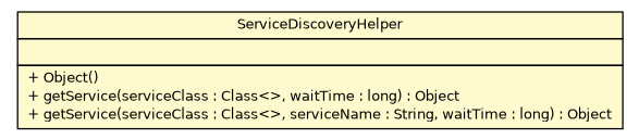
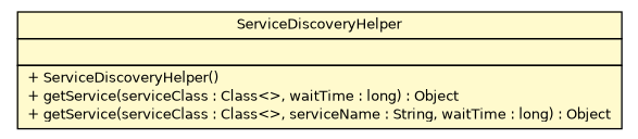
  digraph {
    nodesep=0.25
    ranksep=0.5
-   n1 [fontcolor=black fontname=Helvetica fontsize=10.0 label=<<table title="sorcer.core.provider.cataloger.ServiceDiscoveryHelper" border="0" cellborder="1" cellspacing="0" cellpadding="2" port="p" bgcolor="lemonChiffon" href="./ServiceDiscoveryHelper.html"> 		<tr><td><table border="0" cellspacing="0" cellpadding="1"> <tr><td align="center" balign="center"> ServiceDiscoveryHelper </td></tr> 		</table></td></tr> 		<tr><td><table border="0" cellspacing="0" cellpadding="1"> <tr><td align="left" balign="left">  </td></tr> 		</table></td></tr> 		<tr><td><table border="0" cellspacing="0" cellpadding="1"> <tr><td align="left" balign="left"> + Object() </td></tr> <tr><td align="left" balign="left"> + getService(serviceClass : Class&lt;&gt;, waitTime : long) : Object </td></tr> <tr><td align="left" balign="left"> + getService(serviceClass : Class&lt;&gt;, serviceName : String, waitTime : long) : Object </td></tr> 		</table></td></tr> 		</table>> shape=plaintext]
+   n1 [fontcolor=black fontname=Helvetica fontsize=10.0 label=<<table title="sorcer.core.provider.cataloger.ServiceDiscoveryHelper" border="0" cellborder="1" cellspacing="0" cellpadding="2" port="p" bgcolor="lemonChiffon" href="./ServiceDiscoveryHelper.html"> 		<tr><td><table border="0" cellspacing="0" cellpadding="1"> <tr><td align="center" balign="center"> ServiceDiscoveryHelper </td></tr> 		</table></td></tr> 		<tr><td><table border="0" cellspacing="0" cellpadding="1"> <tr><td align="left" balign="left">  </td></tr> 		</table></td></tr> 		<tr><td><table border="0" cellspacing="0" cellpadding="1"> <tr><td align="left" balign="left"> + ServiceDiscoveryHelper() </td></tr> <tr><td align="left" balign="left"> + getService(serviceClass : Class&lt;&gt;, waitTime : long) : Object </td></tr> <tr><td align="left" balign="left"> + getService(serviceClass : Class&lt;&gt;, serviceName : String, waitTime : long) : Object </td></tr> 		</table></td></tr> 		</table>> shape=plaintext]
  }
